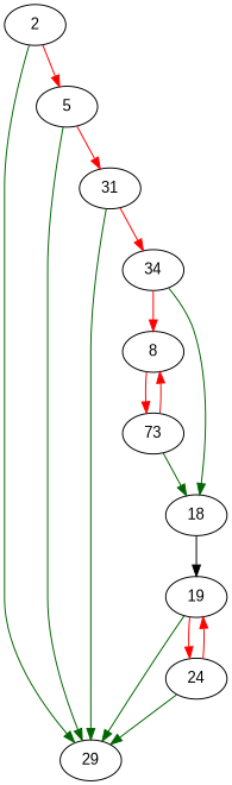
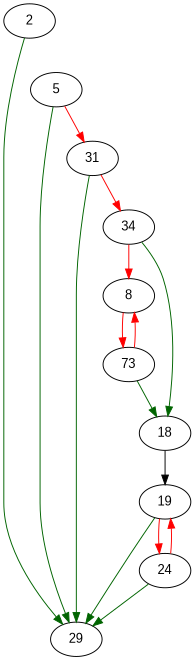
  strict digraph {
    fontname="Liberation Sans"
    node [fontname="Liberation Sans"]
    edge [color=red cond=false fontname="Liberation Sans"]
    2 [entry=true]
    29
    5
    31
    34
    8
    18
    n8 [label=73]
    19
    24
    2 -> 29 [color=darkgreen cond=true]
-   2 -> 5
    5 -> 29 [color=darkgreen cond=true]
    5 -> 31
    31 -> 29 [color=darkgreen cond=true]
    31 -> 34
    34 -> 8
    34 -> 18 [color=darkgreen cond=true]
    8 -> n8
    18 -> 19 [color="" cond=""]
    n8 -> 8
    n8 -> 18 [color=darkgreen cond=true]
    19 -> 29 [color=darkgreen cond=true]
    19 -> 24
    24 -> 29 [color=darkgreen cond=true]
    24 -> 19
  }
